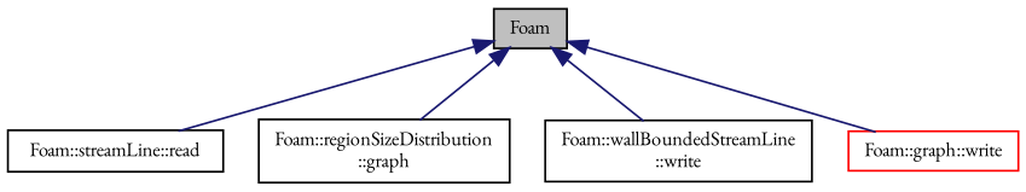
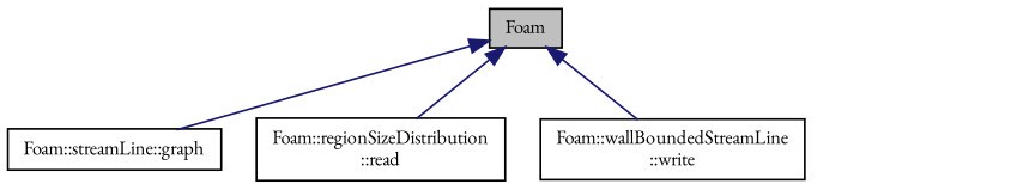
  digraph {
    fontname="EB Garamond"
    rankdir=TB
    node [color=black fontname="EB Garamond" fontsize=10 shape=record]
    edge [color=midnightblue dir=back fontname="EB Garamond" fontsize=10 labelfontname=FreeSans labelfontsize=10 style=solid]
    n1 [fillcolor=grey75 fontcolor=black height=0.2 label=Foam style=filled width=0.4]
-   n2 [height=0.2 label="Foam::streamLine::read" width=0.4]
-   n3 [height=0.2 label="Foam::regionSizeDistribution\l::graph" width=0.4]
+   n2 [height=0.2 label="Foam::streamLine::graph" width=0.4]
+   n3 [height=0.2 label="Foam::regionSizeDistribution\l::read" width=0.4]
    n4 [height=0.2 label="Foam::wallBoundedStreamLine\l::write" width=0.4]
-   n5 [color=red height=0.2 label="Foam::graph::write" width=0.4]
    n1 -> n2
    n1 -> n3
    n1 -> n4
-   n1 -> n5
  }
